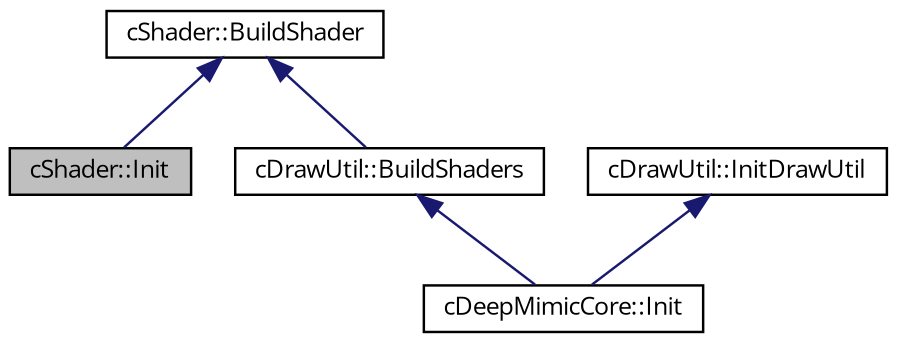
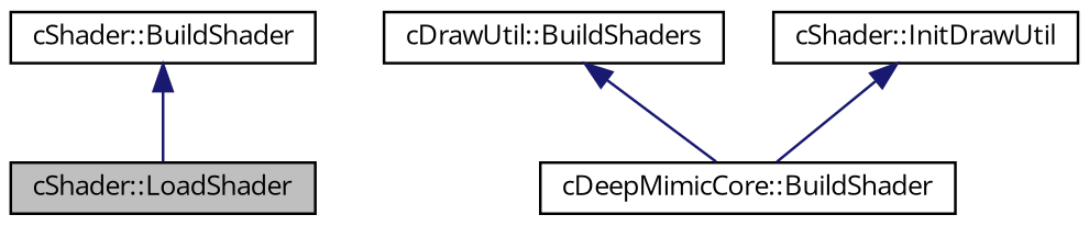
  digraph {
    fontname="Open Sans"
    rankdir=TB
    node [color=black fillcolor=white fontname="Open Sans" fontsize=10 shape=record style=filled]
    edge [color=midnightblue dir=back fontname="Open Sans" fontsize=10 labelfontname=Helvetica labelfontsize=10 style=solid]
-   n1 [fillcolor=grey75 fontcolor=black height=0.2 label="cShader::Init" width=0.4]
+   n1 [fillcolor=grey75 fontcolor=black height=0.2 label="cShader::LoadShader" width=0.4]
    n2 [height=0.2 label="cShader::BuildShader" width=0.4]
    n3 [height=0.2 label="cDrawUtil::BuildShaders" width=0.4]
-   n4 [height=0.2 label="cDeepMimicCore::Init" width=0.4]
-   n5 [height=0.2 label="cDrawUtil::InitDrawUtil" width=0.4]
+   n4 [height=0.2 label="cDeepMimicCore::BuildShader" width=0.4]
+   n5 [height=0.2 label="cShader::InitDrawUtil" width=0.4]
    n2 -> n1
-   n2 -> n3
    n3 -> n4
    n5 -> n4
  }
